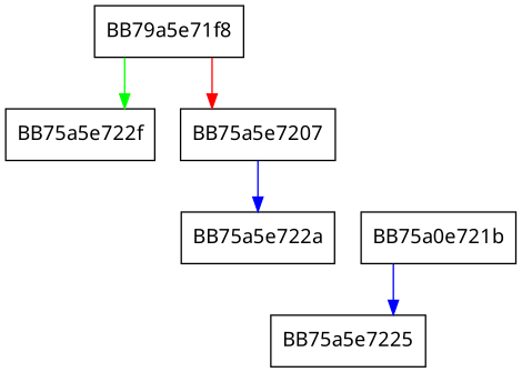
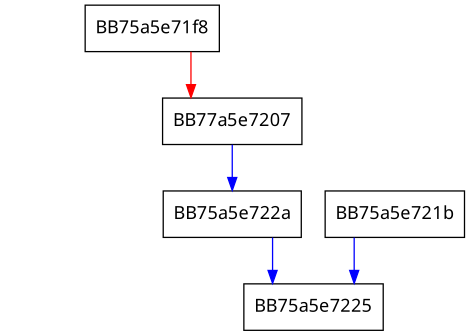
  digraph {
    fontname="Noto Sans"
    splines=ortho
    node [fontname="Noto Sans" shape=box]
    edge [color=blue fontname="Noto Sans"]
-   BB75a5e71f8 [label=BB79a5e71f8]
-   BB75a5e722f
-   BB75a5e7207
+   BB75a5e71f8
+   BB75a5e7207 [label=BB77a5e7207]
    BB75a5e722a
    BB75a5e7225
-   BB75a5e721b [label=BB75a0e721b]
-   BB75a5e71f8 -> BB75a5e722f [color=green]
+   BB75a5e721b
    BB75a5e71f8 -> BB75a5e7207 [color=red]
    BB75a5e7207 -> BB75a5e722a
+   BB75a5e722a -> BB75a5e7225
    BB75a5e721b -> BB75a5e7225
  }
